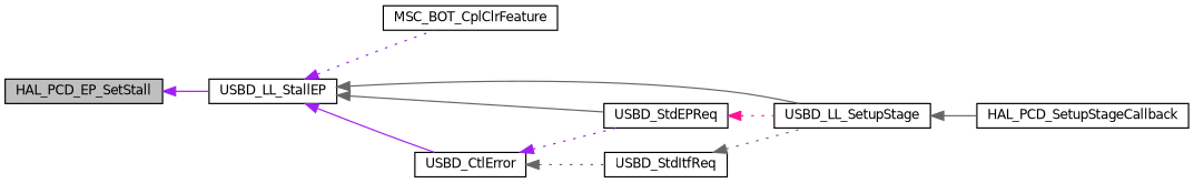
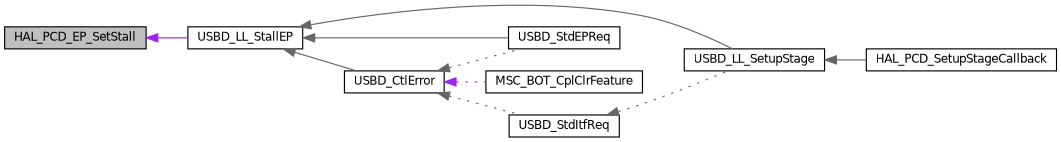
  digraph {
    rankdir=LR
    node [color=black fillcolor=white fontname=Helvetica fontsize=10 shape=record style=filled]
    edge [color=gray40 dir=back fontname=Helvetica fontsize=10 labelfontname=Helvetica labelfontsize=10 style=solid]
    n1 [fillcolor=grey75 fontcolor=black height=0.2 label=HAL_PCD_EP_SetStall width=0.4]
    n2 [height=0.2 label=USBD_LL_StallEP width=0.4]
    n3 [height=0.2 label=MSC_BOT_CplClrFeature width=0.4]
    n4 [height=0.2 label=USBD_LL_SetupStage width=0.4]
    n5 [height=0.2 label=USBD_StdEPReq width=0.4]
    n6 [height=0.2 label=USBD_CtlError width=0.4]
    n7 [height=0.2 label=HAL_PCD_SetupStageCallback width=0.4]
    n8 [height=0.2 label=USBD_StdItfReq width=0.4]
    n1 -> n2 [color=purple]
-   n2 -> n3 [color=purple style=dotted]
+   n6 -> n3 [color=purple style=dotted]
    n2 -> n4
    n2 -> n5
-   n2 -> n6 [color=purple]
+   n2 -> n6
    n4 -> n7
-   n5 -> n4 [color=deeppink style=dotted]
-   n6 -> n5 [color=purple style=dotted]
+   n6 -> n5 [style=dotted]
    n6 -> n8 [style=dotted]
    n8 -> n4 [style=dotted]
  }
